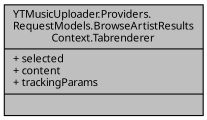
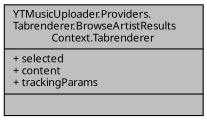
  digraph {
    fontname="Noto Sans"
-   n1 [color=black fillcolor=grey75 fontcolor=black fontname="Noto Sans" fontsize=10 height=0.2 label="{YTMusicUploader.Providers.\lRequestModels.BrowseArtistResults\lContext.Tabrenderer\n|+ selected\l+ content\l+ trackingParams\l|}" shape=record style=filled width=0.4]
+   n1 [color=black fillcolor=grey75 fontcolor=black fontname="Noto Sans" fontsize=10 height=0.2 label="{YTMusicUploader.Providers.\lTabrenderer.BrowseArtistResults\lContext.Tabrenderer\n|+ selected\l+ content\l+ trackingParams\l|}" shape=record style=filled width=0.4]
  }
